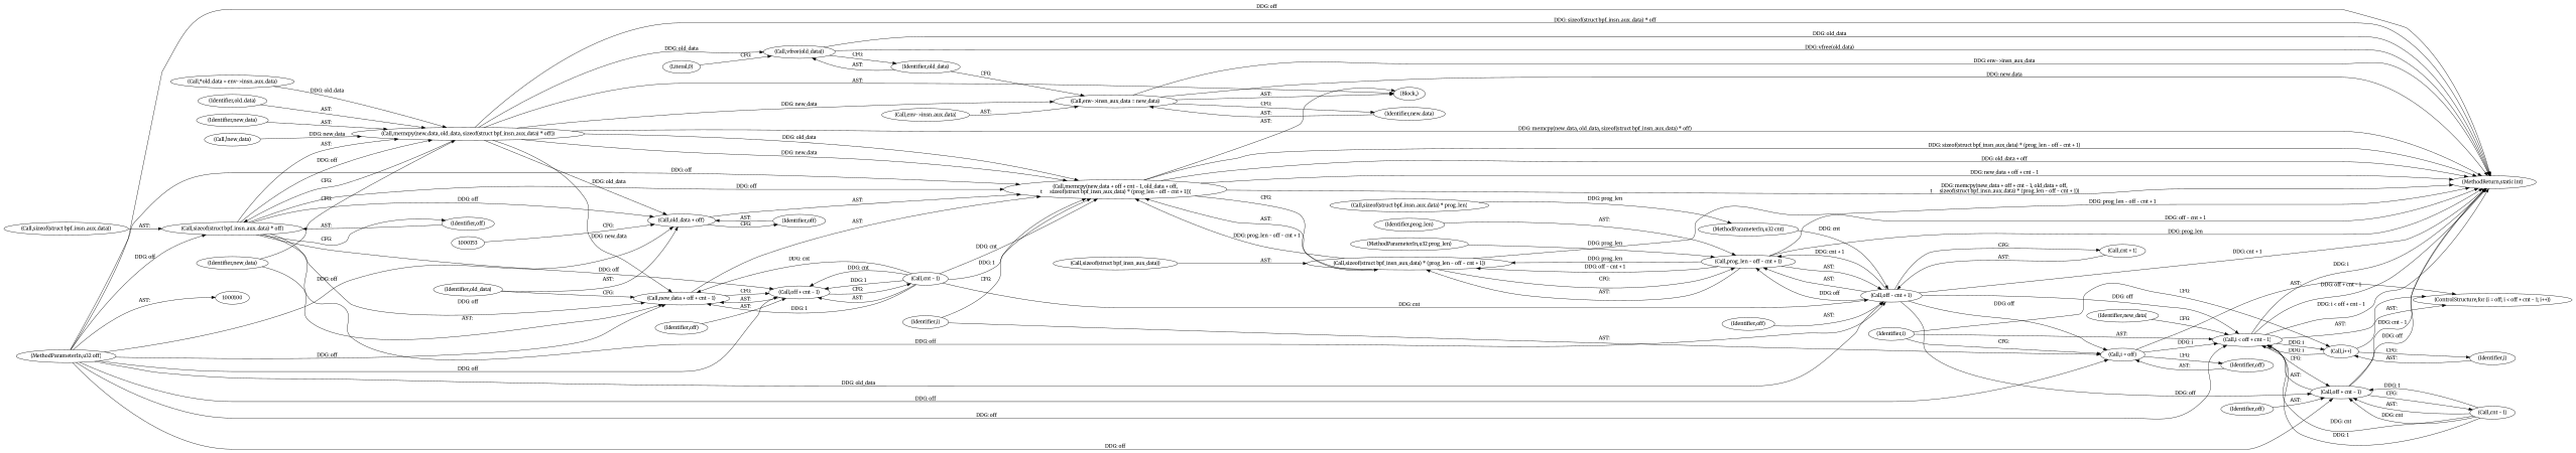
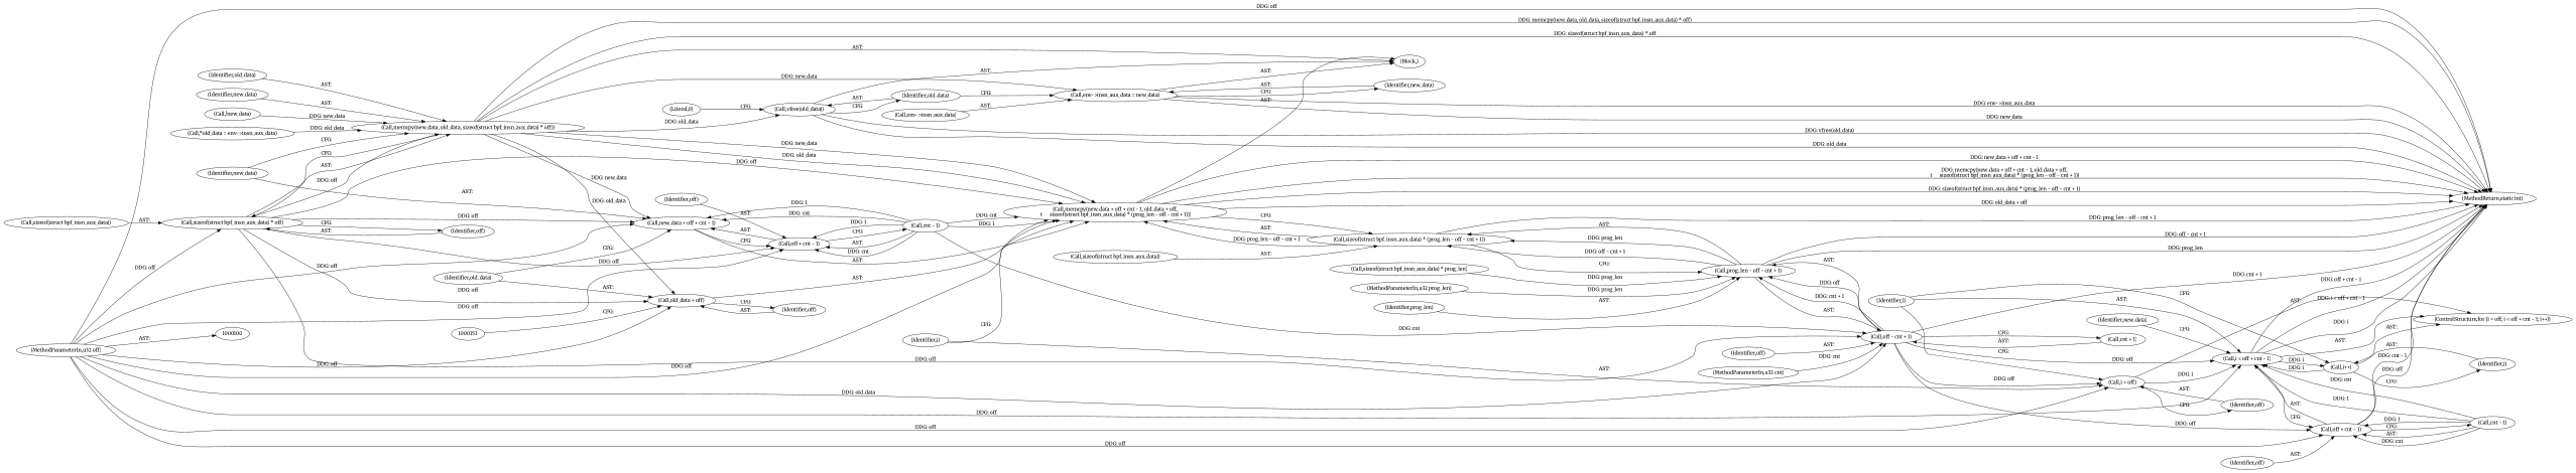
  digraph {
    fontname=Merriweather
    rankdir=LR
    node [fontname=Merriweather]
    edge [fontname=Merriweather]
    n1 [label="(Call,sizeof(struct bpf_insn_aux_data) * off)"]
    n2 [label="(Call,memcpy(new_data, old_data, sizeof(struct bpf_insn_aux_data) * off))"]
    n3 [label="(Call,memcpy(new_data + off + cnt - 1, old_data + off,\n \t       sizeof(struct bpf_insn_aux_data) * (prog_len - off - cnt + 1)))"]
    n4 [label="(Call,new_data + off + cnt - 1)"]
    n5 [label="(Call,old_data + off)"]
    n6 [label="(Call,off + cnt - 1)"]
    n7 [label="(Call,off - cnt + 1)"]
    n8 [label="(Identifier,off)"]
    n9 [label="(MethodReturn,static int)"]
    n10 [label="(Call,env->insn_aux_data = new_data)"]
    n11 [label="(Call,vfree(old_data))"]
    n12 [label="(Block,)"]
    n13 [label="(Call,sizeof(struct bpf_insn_aux_data) * (prog_len - off - cnt + 1))"]
    n14 [label="(Identifier,off)"]
    n15 [label="(Call,cnt - 1)"]
    n16 [label="(Call,i = off)"]
    n17 [label="(Call,i < off + cnt - 1)"]
    n18 [label="(Call,off + cnt - 1)"]
    n19 [label="(Call,prog_len - off - cnt + 1)"]
    n20 [label="(Call,cnt + 1)"]
    n21 [label="(MethodParameterIn,u32 off)"]
    1000100
    n23 [label="(ControlStructure,for (i = off; i < off + cnt - 1; i++))"]
    n24 [label="(Identifier,off)"]
    n25 [label="(Call,i++)"]
    n26 [label="(Call,cnt - 1)"]
    n27 [label="(Identifier,new_data)"]
    n28 [label="(Identifier,old_data)"]
    n29 [label="(Identifier,i)"]
    n30 [label="(Identifier,off)"]
    n31 [label="(Identifier,new_data)"]
    n32 [label="(Call,*old_data = env->insn_aux_data)"]
    n33 [label="(Call,sizeof(struct bpf_insn_aux_data) * prog_len)"]
    n34 [label="(Identifier,i)"]
    n35 [label="(Identifier,off)"]
    n36 [label="(Identifier,prog_len)"]
    n37 [label="(Identifier,old_data)"]
    n38 [label="(Identifier,new_data)"]
    n39 [label="(Identifier,new_data)"]
    n40 [label="(Identifier,old_data)"]
    n41 [label="(MethodParameterIn,u32 cnt)"]
    n42 [label="(Call,!new_data)"]
    n43 [label="(Literal,0)"]
    n44 [label="(Call,sizeof(struct bpf_insn_aux_data))"]
    n45 [label="(MethodParameterIn,u32 prog_len)"]
    n46 [label="(Call,sizeof(struct bpf_insn_aux_data))"]
    n47 [label="(Identifier,i)"]
    n48 [label="(Call,env->insn_aux_data)"]
    n49 [label="(Identifier,off)"]
    1000153
    n1 -> n2 [label="AST: "]
    n1 -> n2 [label="DDG: off"]
    n1 -> n3 [label="DDG: off"]
    n1 -> n4 [label="DDG: off"]
    n1 -> n5 [label="DDG: off"]
    n1 -> n6 [label="DDG: off"]
    n1 -> n7 [label="DDG: off"]
    n1 -> n8 [label="CFG: "]
    n2 -> n1 [label="CFG: "]
    n2 -> n3 [label="DDG: new_data"]
    n2 -> n3 [label="DDG: old_data"]
    n2 -> n4 [label="DDG: new_data"]
    n2 -> n5 [label="DDG: old_data"]
    n2 -> n9 [label="DDG: memcpy(new_data, old_data, sizeof(struct bpf_insn_aux_data) * off)"]
    n2 -> n9 [label="DDG: sizeof(struct bpf_insn_aux_data) * off"]
    n2 -> n10 [label="DDG: new_data"]
    n2 -> n11 [label="DDG: old_data"]
    n2 -> n12 [label="AST: "]
    n3 -> n9 [label="DDG: sizeof(struct bpf_insn_aux_data) * (prog_len - off - cnt + 1)"]
    n3 -> n9 [label="DDG: old_data + off"]
    n3 -> n9 [label="DDG: new_data + off + cnt - 1"]
    n3 -> n9 [label="DDG: memcpy(new_data + off + cnt - 1, old_data + off,\n \t       sizeof(struct bpf_insn_aux_data) * (prog_len - off - cnt + 1))"]
    n3 -> n12 [label="AST: "]
    n3 -> n13 [label="CFG: "]
    n4 -> n3 [label="AST: "]
    n4 -> n6 [label="CFG: "]
    n5 -> n3 [label="AST: "]
    n5 -> n14 [label="CFG: "]
    n6 -> n4 [label="AST: "]
    n6 -> n15 [label="CFG: "]
    n7 -> n9 [label="DDG: cnt + 1"]
    n7 -> n16 [label="DDG: off"]
    n7 -> n17 [label="DDG: off"]
    n7 -> n18 [label="DDG: off"]
    n7 -> n19 [label="AST: "]
    n7 -> n19 [label="DDG: off"]
    n7 -> n19 [label="DDG: cnt + 1"]
    n7 -> n20 [label="CFG: "]
    n8 -> n1 [label="AST: "]
    n10 -> n9 [label="DDG: env->insn_aux_data"]
    n10 -> n9 [label="DDG: new_data"]
    n10 -> n12 [label="AST: "]
    n10 -> n27 [label="CFG: "]
    n11 -> n9 [label="DDG: vfree(old_data)"]
    n11 -> n9 [label="DDG: old_data"]
+   n11 -> n12 [label="AST: "]
    n11 -> n28 [label="CFG: "]
    n13 -> n3 [label="AST: "]
    n13 -> n3 [label="DDG: prog_len - off - cnt + 1"]
    n13 -> n9 [label="DDG: prog_len - off - cnt + 1"]
    n13 -> n19 [label="CFG: "]
    n14 -> n5 [label="AST: "]
    n15 -> n3 [label="DDG: cnt"]
    n15 -> n3 [label="DDG: 1"]
    n15 -> n4 [label="DDG: cnt"]
    n15 -> n4 [label="DDG: 1"]
    n15 -> n6 [label="AST: "]
    n15 -> n6 [label="DDG: cnt"]
    n15 -> n6 [label="DDG: 1"]
    n15 -> n7 [label="DDG: cnt"]
    n16 -> n17 [label="DDG: i"]
    n16 -> n23 [label="AST: "]
    n16 -> n24 [label="CFG: "]
    n17 -> n9 [label="DDG: i"]
    n17 -> n9 [label="DDG: off + cnt - 1"]
    n17 -> n9 [label="DDG: i < off + cnt - 1"]
    n17 -> n18 [label="CFG: "]
    n17 -> n23 [label="AST: "]
    n17 -> n25 [label="DDG: i"]
    n18 -> n9 [label="DDG: cnt - 1"]
    n18 -> n9 [label="DDG: off"]
    n18 -> n17 [label="AST: "]
    n18 -> n26 [label="CFG: "]
    n19 -> n7 [label="AST: "]
    n19 -> n9 [label="DDG: prog_len"]
    n19 -> n9 [label="DDG: off - cnt + 1"]
    n19 -> n13 [label="AST: "]
    n19 -> n13 [label="DDG: prog_len"]
    n19 -> n13 [label="DDG: off - cnt + 1"]
    n20 -> n7 [label="AST: "]
    n21 -> n1 [label="DDG: off"]
    n21 -> n3 [label="DDG: off"]
    n21 -> n4 [label="DDG: off"]
    n21 -> n5 [label="DDG: off"]
    n21 -> n6 [label="DDG: off"]
    n21 -> n7 [label="DDG: old_data"]
    n21 -> n9 [label="DDG: off"]
    n21 -> n16 [label="DDG: off"]
    n21 -> n17 [label="DDG: off"]
    n21 -> n18 [label="DDG: off"]
    n21 -> 1000100 [label="AST: "]
    n24 -> n16 [label="AST: "]
    n25 -> n17 [label="DDG: i"]
    n25 -> n23 [label="AST: "]
    n25 -> n29 [label="CFG: "]
    n26 -> n17 [label="DDG: cnt"]
    n26 -> n17 [label="DDG: 1"]
    n26 -> n18 [label="AST: "]
    n26 -> n18 [label="DDG: cnt"]
    n26 -> n18 [label="DDG: 1"]
    n27 -> n10 [label="AST: "]
    n28 -> n10 [label="CFG: "]
    n28 -> n11 [label="AST: "]
    n29 -> n25 [label="AST: "]
    n30 -> n7 [label="AST: "]
    n31 -> n2 [label="CFG: "]
    n31 -> n4 [label="AST: "]
    n32 -> n2 [label="DDG: old_data"]
-   n33 -> n41 [label="DDG: prog_len"]
+   n33 -> n19 [label="DDG: prog_len"]
    n34 -> n3 [label="CFG: "]
    n34 -> n16 [label="AST: "]
    n35 -> n18 [label="AST: "]
    n36 -> n19 [label="AST: "]
    n37 -> n2 [label="AST: "]
    n38 -> n17 [label="CFG: "]
    n39 -> n2 [label="AST: "]
    n40 -> n4 [label="CFG: "]
    n40 -> n5 [label="AST: "]
    n41 -> n7 [label="DDG: cnt"]
    n42 -> n2 [label="DDG: new_data"]
    n43 -> n11 [label="CFG: "]
    n44 -> n13 [label="AST: "]
    n45 -> n19 [label="DDG: prog_len"]
    n46 -> n1 [label="AST: "]
    n47 -> n16 [label="CFG: "]
    n47 -> n17 [label="AST: "]
    n47 -> n25 [label="CFG: "]
    n48 -> n10 [label="AST: "]
    n49 -> n6 [label="AST: "]
    1000153 -> n5 [label="CFG: "]
  }
